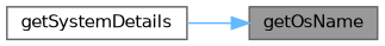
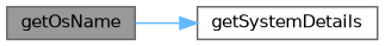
  digraph {
    rankdir=RL
    node [fontname=Helvetica fontsize=10 shape=box style=filled]
    n1 [color=gray40 fillcolor=grey60 fontcolor=black height=0.2 label=getOsName width=0.4]
    n2 [color=grey40 fillcolor=white height=0.2 label=getSystemDetails width=0.4]
-   n1 -> n2 [color=steelblue1 dir=back fontname=Helvetica fontsize=10 labelfontname=Helvetica labelfontsize=10 style=solid]
+   n2 -> n1 [color=steelblue1 dir=back fontname=Helvetica fontsize=10 labelfontname=Helvetica labelfontsize=10 style=solid]
  }
